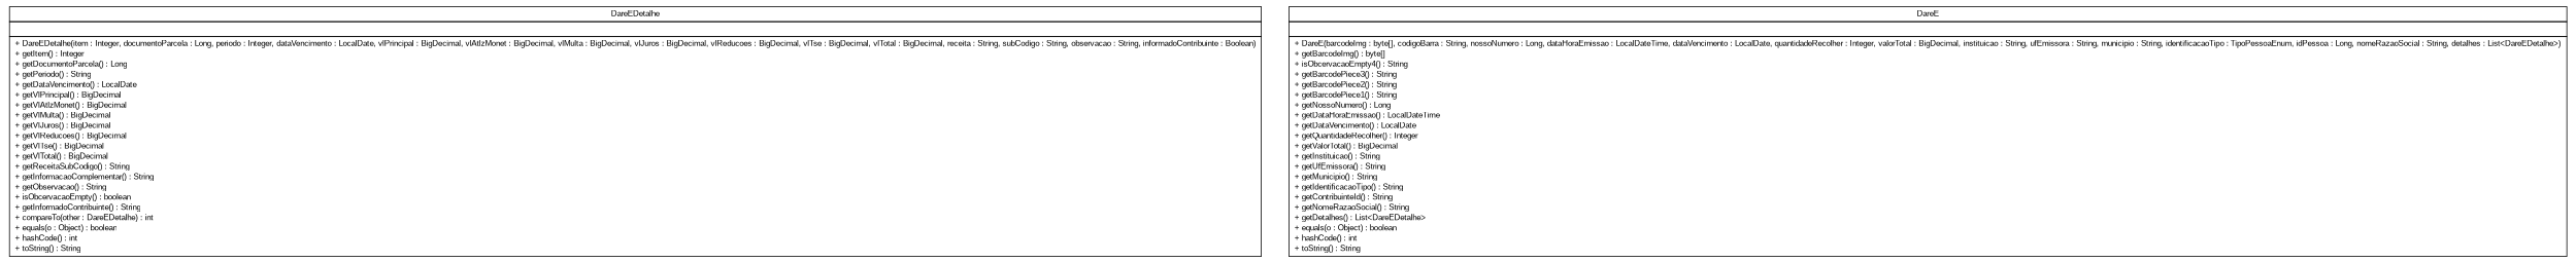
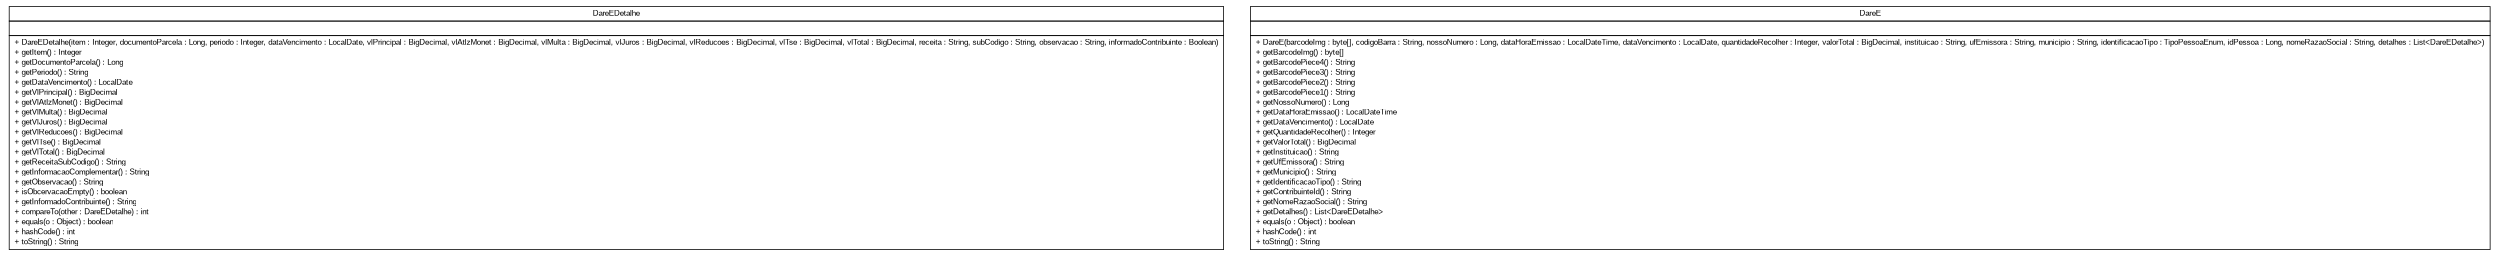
  digraph {
    nodesep=0.25
    ranksep=0.5
    node [fontcolor=black fontname=arial fontsize=10.0 shape=plaintext]
    n1 [label=<<table title="br.gov.to.sefaz.arr.processamento.service.domain.DareEDetalhe" border="0" cellborder="1" cellspacing="0" cellpadding="2" port="p" href="./DareEDetalhe.html"> 		<tr><td><table border="0" cellspacing="0" cellpadding="1"> <tr><td align="center" balign="center"> DareEDetalhe </td></tr> 		</table></td></tr> 		<tr><td><table border="0" cellspacing="0" cellpadding="1"> <tr><td align="left" balign="left">  </td></tr> 		</table></td></tr> 		<tr><td><table border="0" cellspacing="0" cellpadding="1"> <tr><td align="left" balign="left"> + DareEDetalhe(item : Integer, documentoParcela : Long, periodo : Integer, dataVencimento : LocalDate, vlPrincipal : BigDecimal, vlAtlzMonet : BigDecimal, vlMulta : BigDecimal, vlJuros : BigDecimal, vlReducoes : BigDecimal, vlTse : BigDecimal, vlTotal : BigDecimal, receita : String, subCodigo : String, observacao : String, informadoContribuinte : Boolean) </td></tr> <tr><td align="left" balign="left"> + getItem() : Integer </td></tr> <tr><td align="left" balign="left"> + getDocumentoParcela() : Long </td></tr> <tr><td align="left" balign="left"> + getPeriodo() : String </td></tr> <tr><td align="left" balign="left"> + getDataVencimento() : LocalDate </td></tr> <tr><td align="left" balign="left"> + getVlPrincipal() : BigDecimal </td></tr> <tr><td align="left" balign="left"> + getVlAtlzMonet() : BigDecimal </td></tr> <tr><td align="left" balign="left"> + getVlMulta() : BigDecimal </td></tr> <tr><td align="left" balign="left"> + getVlJuros() : BigDecimal </td></tr> <tr><td align="left" balign="left"> + getVlReducoes() : BigDecimal </td></tr> <tr><td align="left" balign="left"> + getVlTse() : BigDecimal </td></tr> <tr><td align="left" balign="left"> + getVlTotal() : BigDecimal </td></tr> <tr><td align="left" balign="left"> + getReceitaSubCodigo() : String </td></tr> <tr><td align="left" balign="left"> + getInformacaoComplementar() : String </td></tr> <tr><td align="left" balign="left"> + getObservacao() : String </td></tr> <tr><td align="left" balign="left"> + isObcervacaoEmpty() : boolean </td></tr> <tr><td align="left" balign="left"> + getInformadoContribuinte() : String </td></tr> <tr><td align="left" balign="left"> + compareTo(other : DareEDetalhe) : int </td></tr> <tr><td align="left" balign="left"> + equals(o : Object) : boolean </td></tr> <tr><td align="left" balign="left"> + hashCode() : int </td></tr> <tr><td align="left" balign="left"> + toString() : String </td></tr> 		</table></td></tr> 		</table>>]
-   n2 [label=<<table title="br.gov.to.sefaz.arr.processamento.service.domain.DareE" border="0" cellborder="1" cellspacing="0" cellpadding="2" port="p" href="./DareE.html"> 		<tr><td><table border="0" cellspacing="0" cellpadding="1"> <tr><td align="center" balign="center"> DareE </td></tr> 		</table></td></tr> 		<tr><td><table border="0" cellspacing="0" cellpadding="1"> <tr><td align="left" balign="left">  </td></tr> 		</table></td></tr> 		<tr><td><table border="0" cellspacing="0" cellpadding="1"> <tr><td align="left" balign="left"> + DareE(barcodeImg : byte[], codigoBarra : String, nossoNumero : Long, dataHoraEmissao : LocalDateTime, dataVencimento : LocalDate, quantidadeRecolher : Integer, valorTotal : BigDecimal, instituicao : String, ufEmissora : String, municipio : String, identificacaoTipo : TipoPessoaEnum, idPessoa : Long, nomeRazaoSocial : String, detalhes : List&lt;DareEDetalhe&gt;) </td></tr> <tr><td align="left" balign="left"> + getBarcodeImg() : byte[] </td></tr> <tr><td align="left" balign="left"> + isObcervacaoEmpty4() : String </td></tr> <tr><td align="left" balign="left"> + getBarcodePiece3() : String </td></tr> <tr><td align="left" balign="left"> + getBarcodePiece2() : String </td></tr> <tr><td align="left" balign="left"> + getBarcodePiece1() : String </td></tr> <tr><td align="left" balign="left"> + getNossoNumero() : Long </td></tr> <tr><td align="left" balign="left"> + getDataHoraEmissao() : LocalDateTime </td></tr> <tr><td align="left" balign="left"> + getDataVencimento() : LocalDate </td></tr> <tr><td align="left" balign="left"> + getQuantidadeRecolher() : Integer </td></tr> <tr><td align="left" balign="left"> + getValorTotal() : BigDecimal </td></tr> <tr><td align="left" balign="left"> + getInstituicao() : String </td></tr> <tr><td align="left" balign="left"> + getUfEmissora() : String </td></tr> <tr><td align="left" balign="left"> + getMunicipio() : String </td></tr> <tr><td align="left" balign="left"> + getIdentificacaoTipo() : String </td></tr> <tr><td align="left" balign="left"> + getContribuinteId() : String </td></tr> <tr><td align="left" balign="left"> + getNomeRazaoSocial() : String </td></tr> <tr><td align="left" balign="left"> + getDetalhes() : List&lt;DareEDetalhe&gt; </td></tr> <tr><td align="left" balign="left"> + equals(o : Object) : boolean </td></tr> <tr><td align="left" balign="left"> + hashCode() : int </td></tr> <tr><td align="left" balign="left"> + toString() : String </td></tr> 		</table></td></tr> 		</table>>]
+   n2 [label=<<table title="br.gov.to.sefaz.arr.processamento.service.domain.DareE" border="0" cellborder="1" cellspacing="0" cellpadding="2" port="p" href="./DareE.html"> 		<tr><td><table border="0" cellspacing="0" cellpadding="1"> <tr><td align="center" balign="center"> DareE </td></tr> 		</table></td></tr> 		<tr><td><table border="0" cellspacing="0" cellpadding="1"> <tr><td align="left" balign="left">  </td></tr> 		</table></td></tr> 		<tr><td><table border="0" cellspacing="0" cellpadding="1"> <tr><td align="left" balign="left"> + DareE(barcodeImg : byte[], codigoBarra : String, nossoNumero : Long, dataHoraEmissao : LocalDateTime, dataVencimento : LocalDate, quantidadeRecolher : Integer, valorTotal : BigDecimal, instituicao : String, ufEmissora : String, municipio : String, identificacaoTipo : TipoPessoaEnum, idPessoa : Long, nomeRazaoSocial : String, detalhes : List&lt;DareEDetalhe&gt;) </td></tr> <tr><td align="left" balign="left"> + getBarcodeImg() : byte[] </td></tr> <tr><td align="left" balign="left"> + getBarcodePiece4() : String </td></tr> <tr><td align="left" balign="left"> + getBarcodePiece3() : String </td></tr> <tr><td align="left" balign="left"> + getBarcodePiece2() : String </td></tr> <tr><td align="left" balign="left"> + getBarcodePiece1() : String </td></tr> <tr><td align="left" balign="left"> + getNossoNumero() : Long </td></tr> <tr><td align="left" balign="left"> + getDataHoraEmissao() : LocalDateTime </td></tr> <tr><td align="left" balign="left"> + getDataVencimento() : LocalDate </td></tr> <tr><td align="left" balign="left"> + getQuantidadeRecolher() : Integer </td></tr> <tr><td align="left" balign="left"> + getValorTotal() : BigDecimal </td></tr> <tr><td align="left" balign="left"> + getInstituicao() : String </td></tr> <tr><td align="left" balign="left"> + getUfEmissora() : String </td></tr> <tr><td align="left" balign="left"> + getMunicipio() : String </td></tr> <tr><td align="left" balign="left"> + getIdentificacaoTipo() : String </td></tr> <tr><td align="left" balign="left"> + getContribuinteId() : String </td></tr> <tr><td align="left" balign="left"> + getNomeRazaoSocial() : String </td></tr> <tr><td align="left" balign="left"> + getDetalhes() : List&lt;DareEDetalhe&gt; </td></tr> <tr><td align="left" balign="left"> + equals(o : Object) : boolean </td></tr> <tr><td align="left" balign="left"> + hashCode() : int </td></tr> <tr><td align="left" balign="left"> + toString() : String </td></tr> 		</table></td></tr> 		</table>>]
  }
